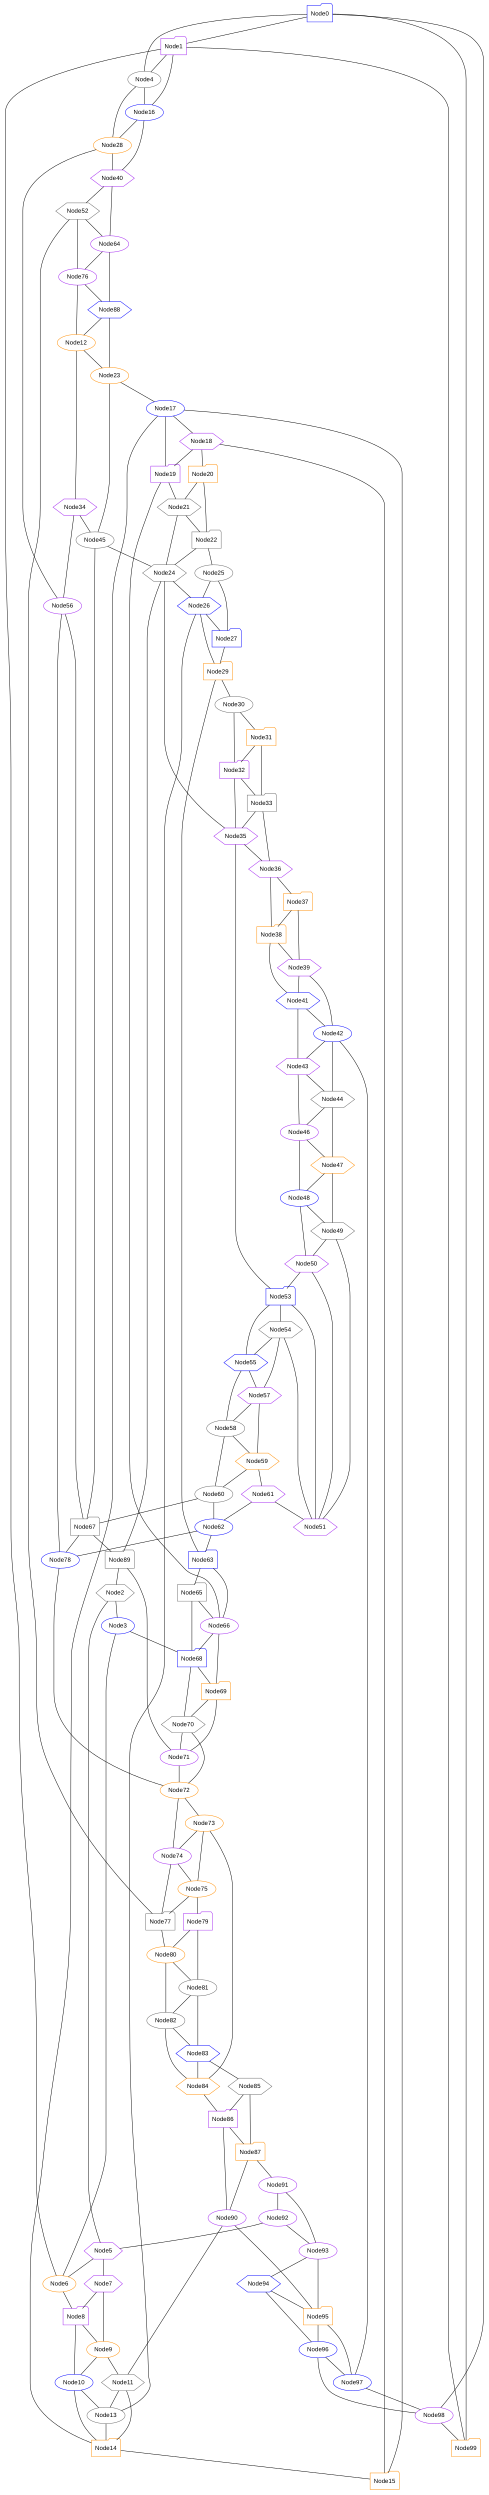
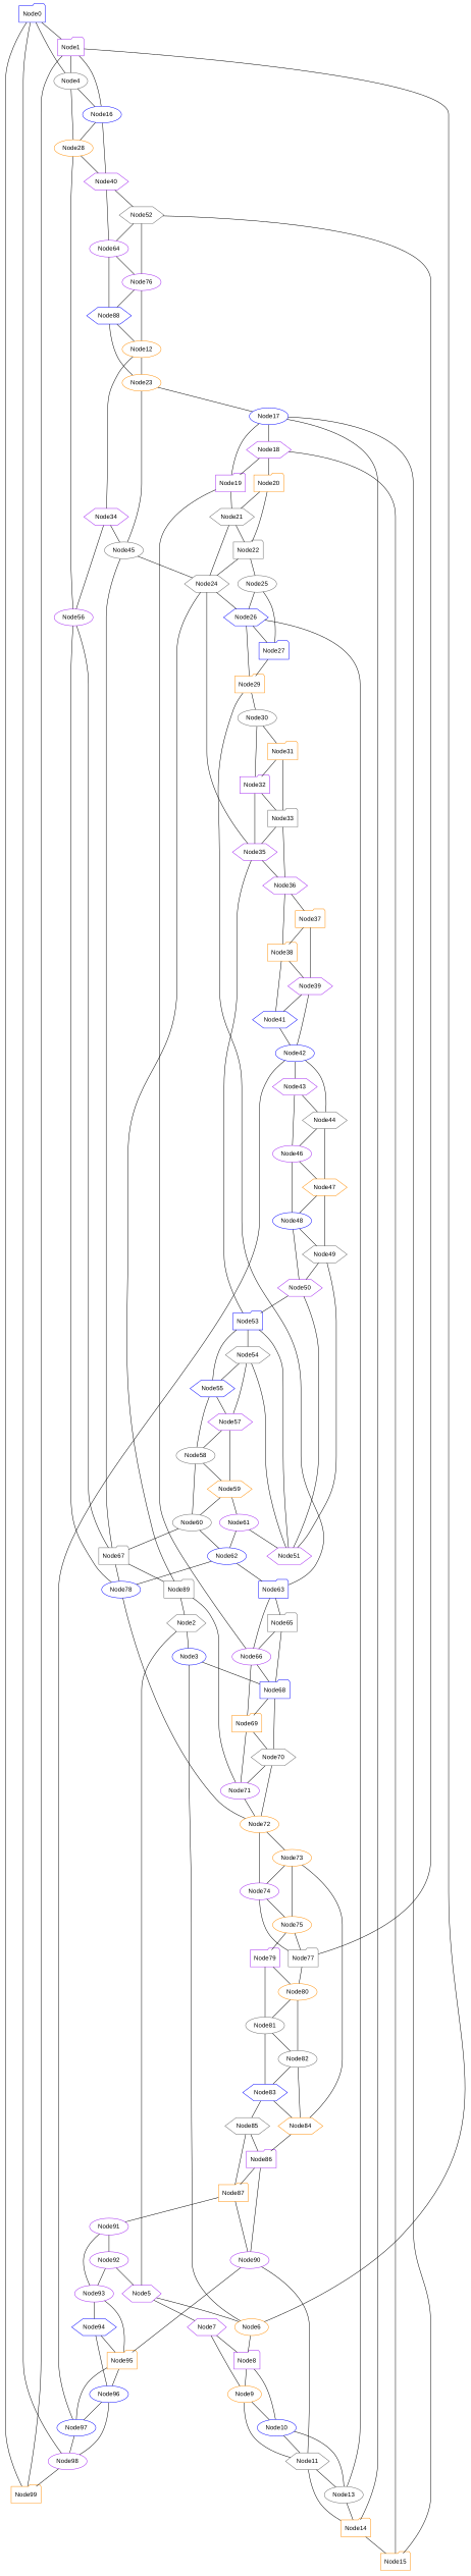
  graph {
    fontname="Liberation Sans"
    node [Estimated_probability=0.5 Resistance=47 color=purple fontname="Liberation Sans" shape=ellipse]
    edge [fontname="Liberation Sans"]
    Node0 [Probability_voting=0.199306 Resistance=43 color=blue shape=folder]
    Node1 [Probability_voting=0.31187 Resistance=44 shape=folder]
    Node4 [Probability_voting=0.960058 Resistance=52 color=gray40]
    Node16 [Probability_voting=0.779267 color=blue]
    Node28 [Probability_voting=0.174328 Resistance=54 color=darkorange]
    Node40 [Probability_voting=0.268102 Resistance=51 shape=hexagon]
    Node2 [Probability_voting=0.978149 Resistance=52 color=gray40 shape=hexagon]
    Node3 [Probability_voting=0.37607 Resistance=45 color=blue]
    Node5 [Probability_voting=0.466889 Resistance=46 shape=hexagon]
    Node6 [Probability_voting=0.43909 color=darkorange]
    Node68 [Probability_voting=0.298322 Resistance=57 color=blue shape=folder]
    Node7 [Probability_voting=0.363444 Resistance=52 shape=hexagon]
    Node8 [Probability_voting=0.587133 Resistance=53 shape=folder]
    Node69 [Probability_voting=0.389097 Resistance=49 color=darkorange shape=folder]
    Node70 [Probability_voting=0.338549 Resistance=39 color=gray40 shape=hexagon]
    Node56 [Probability_voting=0.937728 Resistance=44]
    Node9 [Probability_voting=0.852033 Resistance=54 color=darkorange]
    Node10 [Probability_voting=0.689758 Resistance=60 color=blue]
    Node11 [Probability_voting=0.756154 Resistance=51 color=gray40 shape=hexagon]
    Node13 [Probability_voting=0.847895 color=gray40]
    Node14 [Probability_voting=0.986363 Resistance=51 color=darkorange shape=folder]
    Node26 [Probability_voting=0.562766 Resistance=51 color=blue shape=hexagon]
    Node15 [Probability_voting=0.349796 Resistance=45 color=darkorange shape=folder]
    Node17 [Probability_voting=0.285549 Resistance=51 color=blue]
    Node12 [Probability_voting=0.933903 Resistance=55 color=darkorange]
    Node23 [Probability_voting=0.788457 Resistance=52 color=darkorange]
    Node34 [Probability_voting=0.828814 Resistance=48 shape=hexagon]
    Node45 [Probability_voting=0.0151523 Resistance=65 color=gray40]
    Node27 [Probability_voting=0.885731 Resistance=44 color=blue shape=folder]
    Node29 [Probability_voting=0.19738 Resistance=36 color=darkorange shape=folder]
    Node18 [Probability_voting=0.262292 shape=hexagon]
    Node19 [Probability_voting=0.329671 shape=folder]
    Node20 [Probability_voting=0.655571 Resistance=49 color=darkorange shape=folder]
    Node52 [Probability_voting=0.458556 Resistance=45 color=gray40 shape=hexagon]
    Node64 [Probability_voting=0.247216]
    Node21 [Probability_voting=0.791808 Resistance=60 color=gray40 shape=hexagon]
    Node66 [Probability_voting=0.158316]
    Node22 [Probability_voting=0.922761 Resistance=54 color=gray40 shape=folder]
    Node24 [Probability_voting=0.516781 Resistance=53 color=gray40 shape=hexagon]
    Node25 [Probability_voting=0.104863 Resistance=45 color=gray40]
    Node35 [Probability_voting=0.496688 Resistance=51 shape=hexagon]
    Node67 [Probability_voting=0.0146033 Resistance=58 color=gray40 shape=folder]
    Node36 [Probability_voting=0.246671 Resistance=49 shape=hexagon]
    Node53 [Probability_voting=0.170054 Resistance=55 color=blue shape=folder]
    Node30 [Probability_voting=0.842081 Resistance=43 color=gray40]
    Node63 [Probability_voting=0.537281 Resistance=50 color=blue shape=folder]
    Node31 [Probability_voting=0.840115 Resistance=40 color=darkorange shape=folder]
    Node32 [Probability_voting=0.125109 Resistance=42 shape=folder]
    Node78 [Probability_voting=0.417207 Resistance=50 color=blue]
    Node65 [Probability_voting=0.385721 Resistance=50 color=gray40 shape=folder]
    Node33 [Probability_voting=0.611618 Resistance=48 color=gray40 shape=folder]
    Node37 [Probability_voting=0.75479 Resistance=55 color=darkorange shape=folder]
    Node38 [Probability_voting=0.721915 Resistance=51 color=darkorange shape=folder]
    Node54 [Probability_voting=0.800458 Resistance=51 color=gray40 shape=hexagon]
    Node55 [Probability_voting=0.419492 Resistance=48 color=blue shape=hexagon]
    Node39 [Probability_voting=0.370495 Resistance=45 shape=hexagon]
    Node41 [Probability_voting=0.340727 Resistance=55 color=blue shape=hexagon]
    Node42 [Probability_voting=0.669046 Resistance=54 color=blue]
    Node43 [Probability_voting=0.912206 Resistance=49 shape=hexagon]
    Node44 [Probability_voting=0.616722 Resistance=53 color=gray40 shape=hexagon]
    Node76 [Probability_voting=0.991548 Resistance=43]
    Node88 [Probability_voting=0.0715422 Resistance=57 color=blue shape=hexagon]
    Node46 [Probability_voting=0.00815792 Resistance=49]
    Node47 [Probability_voting=0.357871 Resistance=38 color=darkorange shape=hexagon]
    Node48 [Probability_voting=0.1385 Resistance=52 color=blue]
    Node49 [Probability_voting=0.915604 Resistance=48 color=gray40 shape=hexagon]
    Node89 [Probability_voting=0.86484 color=gray40 shape=folder]
    Node50 [Probability_voting=0.706258 Resistance=48 shape=hexagon]
    Node51 [Probability_voting=0.121416 shape=hexagon]
    Node57 [Probability_voting=0.282011 Resistance=53 shape=hexagon]
    Node58 [Probability_voting=0.117259 Resistance=56 color=gray40]
    Node59 [Probability_voting=0.32585 Resistance=61 color=darkorange shape=hexagon]
    Node60 [Probability_voting=0.491976 Resistance=36 color=gray40]
    Node72 [Probability_voting=0.0121628 Resistance=59 color=darkorange]
-   Node61 [Probability_voting=0.992791 Resistance=59 shape=hexagon]
+   Node61 [Probability_voting=0.992791 Resistance=59]
    Node62 [Probability_voting=0.131341 Resistance=45 color=blue]
    Node71 [Probability_voting=0.650757 Resistance=48]
    Node73 [Probability_voting=0.506784 Resistance=42 color=darkorange]
    Node74 [Probability_voting=0.949231 Resistance=39]
    Node75 [Probability_voting=0.0224331 Resistance=69 color=darkorange]
    Node77 [Probability_voting=0.688699 Resistance=49 color=gray40 shape=folder]
    Node79 [Probability_voting=0.182793 Resistance=58 shape=folder]
    Node80 [Probability_voting=0.216925 Resistance=37 color=darkorange]
    Node81 [Probability_voting=0.525986 Resistance=48 color=gray40]
    Node82 [Probability_voting=0.306103 Resistance=56 color=gray40]
    Node83 [Probability_voting=0.49209 Resistance=52 color=blue shape=hexagon]
    Node84 [Probability_voting=0.280525 Resistance=51 color=darkorange shape=hexagon]
    Node85 [Probability_voting=0.479009 Resistance=56 color=gray40 shape=hexagon]
    Node86 [Probability_voting=0.0550191 Resistance=49 shape=folder]
    Node87 [Probability_voting=0.685165 Resistance=45 color=darkorange shape=folder]
    Node90 [Probability_voting=0.112605 Resistance=51]
    Node91 [Probability_voting=0.918881 Resistance=52]
    Node95 [Probability_voting=0.959509 Resistance=45 color=darkorange shape=folder]
    Node92 [Probability_voting=0.255879 Resistance=52]
    Node93 [Probability_voting=0.715891 Resistance=41]
    Node96 [Probability_voting=0.372005 color=blue]
    Node97 [Probability_voting=0.366769 Resistance=53 color=blue]
    Node94 [Probability_voting=0.541961 Resistance=56 color=blue shape=hexagon]
    Node98 [Probability_voting=0.31178 Resistance=50]
    Node99 [Probability_voting=0.64133 Resistance=48 color=darkorange shape=folder]
    Node0 -- Node1
    Node0 -- Node4
    Node1 -- Node4
    Node1 -- Node16
    Node4 -- Node16
    Node4 -- Node28
    Node16 -- Node28
    Node16 -- Node40
    Node28 -- Node40
    Node28 -- Node56
    Node40 -- Node52
    Node40 -- Node64
    Node2 -- Node3
    Node2 -- Node5
    Node3 -- Node6
    Node3 -- Node68
    Node5 -- Node6
    Node5 -- Node7
    Node6 -- Node1
    Node6 -- Node8
    Node68 -- Node69
    Node68 -- Node70
    Node7 -- Node8
    Node7 -- Node9
    Node8 -- Node9
    Node8 -- Node10
    Node69 -- Node70
    Node69 -- Node71
    Node70 -- Node72
    Node70 -- Node71
    Node56 -- Node67
    Node56 -- Node78
    Node9 -- Node10
    Node9 -- Node11
-   Node10 -- Node14
+   Node10 -- Node11
    Node10 -- Node13
    Node11 -- Node13
    Node11 -- Node14
    Node13 -- Node14
    Node13 -- Node26
    Node14 -- Node15
    Node14 -- Node17
    Node26 -- Node27
    Node26 -- Node29
    Node15 -- Node17
    Node15 -- Node18
    Node17 -- Node18
    Node17 -- Node19
    Node12 -- Node23
    Node12 -- Node34
    Node23 -- Node17
    Node23 -- Node45
    Node34 -- Node56
    Node34 -- Node45
    Node45 -- Node24
    Node45 -- Node67
    Node27 -- Node29
    Node29 -- Node30
    Node29 -- Node63
    Node18 -- Node19
    Node18 -- Node20
    Node19 -- Node21
    Node19 -- Node66
    Node20 -- Node21
    Node20 -- Node22
    Node52 -- Node64
    Node52 -- Node76
    Node64 -- Node76
    Node64 -- Node88
    Node21 -- Node22
    Node21 -- Node24
    Node66 -- Node68
    Node66 -- Node69
    Node22 -- Node24
    Node22 -- Node25
    Node24 -- Node26
    Node24 -- Node35
    Node25 -- Node26
    Node25 -- Node27
    Node35 -- Node36
    Node35 -- Node53
    Node67 -- Node78
    Node67 -- Node89
    Node36 -- Node37
    Node36 -- Node38
    Node53 -- Node54
    Node53 -- Node55
    Node30 -- Node31
    Node30 -- Node32
    Node63 -- Node66
    Node63 -- Node65
    Node31 -- Node32
    Node31 -- Node33
    Node32 -- Node35
    Node32 -- Node33
    Node78 -- Node72
    Node65 -- Node68
    Node65 -- Node66
    Node33 -- Node35
    Node33 -- Node36
    Node37 -- Node38
    Node37 -- Node39
    Node38 -- Node39
    Node38 -- Node41
    Node54 -- Node55
    Node54 -- Node57
    Node55 -- Node57
    Node55 -- Node58
    Node39 -- Node41
    Node39 -- Node42
    Node41 -- Node42
-   Node41 -- Node43
    Node42 -- Node43
    Node42 -- Node44
    Node43 -- Node44
    Node43 -- Node46
    Node44 -- Node46
    Node44 -- Node47
    Node76 -- Node12
    Node76 -- Node88
    Node88 -- Node12
    Node88 -- Node23
    Node46 -- Node47
    Node46 -- Node48
    Node47 -- Node48
    Node47 -- Node49
    Node48 -- Node49
    Node48 -- Node50
    Node49 -- Node50
    Node49 -- Node51
    Node89 -- Node2
    Node89 -- Node24
    Node50 -- Node53
    Node50 -- Node51
    Node51 -- Node53
    Node51 -- Node54
    Node57 -- Node58
    Node57 -- Node59
    Node58 -- Node59
    Node58 -- Node60
    Node59 -- Node60
    Node59 -- Node61
    Node60 -- Node67
    Node60 -- Node62
    Node72 -- Node73
    Node72 -- Node74
    Node61 -- Node51
    Node61 -- Node62
    Node62 -- Node63
    Node62 -- Node78
    Node71 -- Node89
    Node71 -- Node72
    Node73 -- Node74
    Node73 -- Node75
    Node74 -- Node75
    Node74 -- Node77
    Node75 -- Node77
    Node75 -- Node79
    Node77 -- Node52
    Node77 -- Node80
    Node79 -- Node80
    Node79 -- Node81
    Node80 -- Node81
    Node80 -- Node82
    Node81 -- Node82
    Node81 -- Node83
    Node82 -- Node83
    Node82 -- Node84
    Node83 -- Node84
    Node83 -- Node85
    Node84 -- Node73
    Node84 -- Node86
    Node85 -- Node86
    Node85 -- Node87
    Node86 -- Node87
    Node86 -- Node90
    Node87 -- Node90
    Node87 -- Node91
    Node90 -- Node11
    Node90 -- Node95
    Node91 -- Node92
    Node91 -- Node93
    Node95 -- Node96
    Node95 -- Node97
    Node92 -- Node5
    Node92 -- Node93
    Node93 -- Node95
    Node93 -- Node94
    Node96 -- Node97
    Node96 -- Node98
    Node97 -- Node42
    Node97 -- Node98
    Node94 -- Node95
    Node94 -- Node96
    Node98 -- Node0
    Node98 -- Node99
    Node99 -- Node0
    Node99 -- Node1
  }
